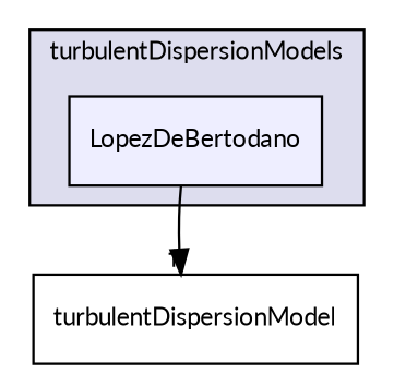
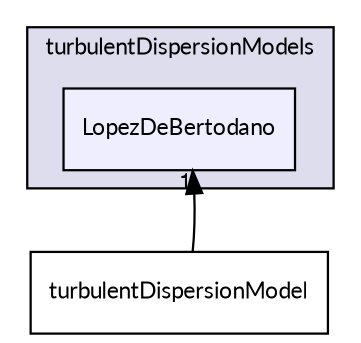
  digraph {
    compound=true
    fontname=Lato
    node [fontname=Lato fontsize=10 shape=box]
    n1 [fillcolor="#eeeeff" label=LopezDeBertodano pencolor=black style=filled]
    n2 [label=turbulentDispersionModel]
    subgraph cluster_1 {
      bgcolor="#ddddee"
      fontsize=10
      label=turbulentDispersionModels
      pencolor=black
      n1
    }
-   n1 -> n2 [headlabel=1 labeldistance=1.5 labelfontname=FreeSans labelfontsize=10 fontname=Lato]
+   n2 -> n1 [headlabel=1 labeldistance=1.5 labelfontname=FreeSans labelfontsize=10 fontname=Lato]
  }
